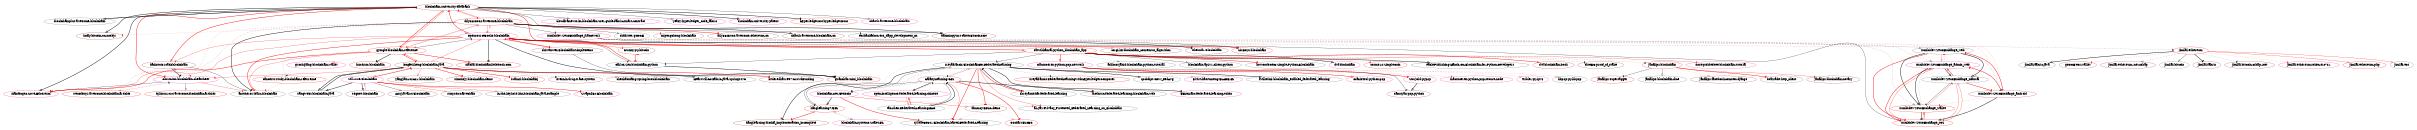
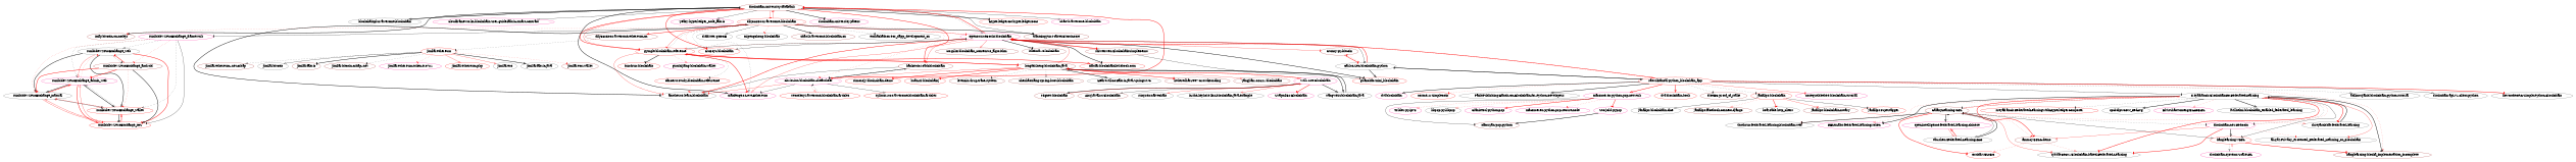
  digraph {
    node [color=gray40]
    edge [arrowhead=tee color=red style=bold]
    "blockchain-university/databank" [color=brown l="48.142,-24.819"]
    "blockchainplus/awesome-blockchain" [l="48.17,-24.797"]
    "imfly/bitcoin-on-nodejs" [color=brown l="47.327,-24.879"]
    "cloudframeworks-blockchain/user-guide-fabric-smart-contract" [color=deeppink l="44.809,-24.545"]
    "hackstoic/road2blockchain" [color=brown l="48.163,-24.829"]
    "ChrisLinn/blockchain-cheatsheet" [color=deeppink l="48.158,-24.852"]
    "dily3825002/awesome-blockchain" [color=red l="48.129,-24.859"]
    "LiuBoyu/blockchain" [color=red l="47.33,-24.93"]
    "yeasy/hyperledger_code_fabric" [color=deeppink l="44.811,-24.623"]
    "OpensourceBooks/blockchain" [color=deeppink l="48.119,-24.795"]
    "blockchain-university/patent" [color=deeppink l="48.188,-24.814"]
    "xianfeng92/Love-Ethereum" [color=deeppink l="8.815,17.111"]
    "gymgle/blockchain-reference" [color=red l="48.103,-24.832"]
    "tianmingyun/MasterBitcoin2CN" [color=brown l="48.017,-25.336"]
    "HyperledgerCN/hyperledgerDocs" [color=red l="44.826,-24.603"]
    "chaozh/awesome-blockchain" [color=deeppink l="6.182,17.682"]
    "anotheros/learn-blockchain" [l="48.127,-24.837"]
    "wecodexyz/awesome-blockchain-articles" [color=red l="48.2,-24.855"]
    "hylinux1024/awesome-blockchain-articles" [color=red l="48.186,-24.882"]
    "xunibidev/ZTuoExchange_framework" [color=deeppink l="48.111,-24.925"]
    "oldfritter/goDCE" [l="19.722,31.191"]
    "mipengchong/blockchain" [l="48.137,-24.897"]
    "dily3825002/awesome-ethereum-cn" [color=brown l="48.175,-24.917"]
    "chaozh/awesome-blockchain-cn" [color=brown l="47.303,-24.969"]
    "eoshackathon/eos_dapp_development_cn" [l="48.193,-26.171"]
    "xiaolai/blockchainlittlebook.com" [color=red l="8.671,15.763"]
    "shiwenwen/BlockChainSimpleDemo" [color=brown l="48.142,-24.78"]
    "guanchao/mini_blockchain" [color=red l="48.135,-24.763"]
    "Carlos-Zen/blockchain-python" [l="48.112,-24.752"]
    "corgi-kx/blockchain_consensus_algorithm" [color=brown l="45.379,-25.307"]
    "satwikkansal/python_blockchain_app" [color=red l="48.12,-24.712"]
    "csunny/py-bitcoin" [color=brown l="48.091,-24.767"]
    "itheima1/BlockChain" [color=brown l="47.295,-24.932"]
    "longfeizheng/blockchain-java" [color=brown l="48.059,-24.835"]
    "guoshijiang/blockchain-wallet" [color=deeppink l="47.498,-26.596"]
    "hundsun/blockchain" [color=red l="48.076,-24.855"]
    "cancerts/study-blockchain-referrence" [color=red l="48.097,-24.866"]
    "xunibidev/ZTuoExchange_web" [l="48.1,-24.954"]
    "xunibidev/ZTuoExchange_admin_web" [color=deeppink l="48.111,-24.939"]
    "xunibidev/ZTuoExchange_IOS" [color=red l="48.104,-24.944"]
    "xunibidev/ZTuoExchange_wallet" [color=red l="48.099,-24.934"]
    "xunibidev/ZTuoExchange_android" [color=brown l="48.115,-24.95"]
    "xunibidev/ZTuoExchange_manual" [l="48.092,-24.944"]
    "jimilai/ethereum" [color=red l="48.212,-24.961"]
    "sreyafrancis/BlockchainForFederatedLearning" [l="48.187,-24.649"]
    "macsnoeren/python-p2p-network" [color=deeppink l="48.068,-24.644"]
    "adilmoujahid/blockchain-python-tutorial" [l="25.979,13.92"]
    "blockchain/api-v1-client-python" [l="47.294,-26.528"]
    "howCodeORG/Simple-Python-Blockchain" [l="48.099,-24.684"]
    "dvf/blockchain" [color=deeppink l="47.166,-24.982"]
    "cosme12/SimpleCoin" [color=red l="21.945,2.22"]
    "PacktPublishing/Hands-On-Blockchain-for-Python-Developers" [l="48.129,-24.684"]
    "hanglearning/blockfl_implementation_incomplete" [color=brown l="48.156,-24.668"]
    "dvf/blockchain-book" [color=red l="48.158,-24.711"]
    "eltNEG/proof_of_stake" [color=brown l="47.124,-25.088"]
    "janfilips/blockchain" [color=red l="48.065,-24.705"]
    "nosequeldeebee/blockchain-tutorial" [color=deeppink l="47.083,-25.039"]
    "wangweiX/blockchain-java" [l="48.025,-24.832"]
    "yangjian102621/blockchain" [color=brown l="48.039,-24.807"]
    "simonsjy/block-chain-demo" [color=red l="48.04,-24.874"]
    "huan-xi/blockchainj" [color=red l="44.85,-24.399"]
    "Will1229/Blockchain" [color=deeppink l="47.998,-24.844"]
    "kvenLin/drug-trace-system" [color=brown l="44.865,-24.406"]
    "chenhaoxiang/spring-boot-blockchain" [color=brown l="48.039,-24.853"]
    "HeartWillGo/Fabric-Java-SpringMVC" [l="44.786,-24.544"]
    "littleredhat1997/CrowdFunding" [color=brown l="47.346,-24.739"]
    "jimilai/fabric-java" [l="48.192,-24.963"]
-   "jimilai/eos-wallet" [color=brown l="48.215,-24.985" label="goDCE/eos-wallet"]
+   "jimilai/eos-wallet" [color=brown l="48.215,-24.985"]
    "jimilai/ethereum-.net-cshap" [color=brown l="48.222,-24.976"]
    "jimilai/bitcoin" [l="48.23,-24.965"]
    "jimilai/fabric" [color=brown l="48.208,-24.977"]
    "jimilai/bitcoin-cshap-.net" [color=brown l="48.196,-24.978"]
    "jimilai/ethereum-token-erc721" [color=deeppink l="48.235,-24.978"]
    "jimilai/ethereum-php" [color=red l="48.242,-24.959"]
    "jimilai/eos" [l="48.227,-24.945"]
    "Mignet/blockchain" [color=brown l="47.98,-24.824"]
    "Anujraval24/BlockChain" [color=brown l="47.964,-24.84"]
    "sunysen/naivechain" [l="47.95,-24.865"]
    "in-the-keyhole/khs-blockchain-java-example" [l="47.988,-24.875"]
    "Swapnil52/Blockchain" [color=deeppink l="47.978,-24.857"]
    "open-intelligence/federated-learning-chinese" [color=deeppink l="48.214,-24.593"]
    "tao-shen/Federated-Learning-FAQ" [l="48.234,-24.599"]
    "GalaxyLearning/GFL" [color=brown l="48.21,-24.62"]
    "blockchain-neu/FedCoin" [color=deeppink l="48.203,-24.645"]
    "hanglearning/VBFL" [color=red l="48.174,-24.637"]
    "sylvia969301/Blockchain-based-Federated-Learning" [l="48.206,-24.633"]
    "iammcy/BFLC-demo" [color=brown l="48.223,-24.636"]
    "shreyasnbhat/federated-learning" [l="48.19,-24.629"]
    "thothsun/federated-learning-blockchain-web" [l="48.222,-24.649"]
    "FELT-Labs/federated-learning-token" [color=deeppink l="48.188,-24.616"]
    "Oschart/FLoBC" [color=red l="48.238,-24.623"]
    "ali-yaz/Privacy_Protected_Federated_Learning_on_Blockchain" [l="48.208,-24.661"]
    "sreyafrancis/FederatedLearningWithHyperledgerComposer" [color=red l="48.172,-24.623"]
    "upcbdipt/CDW_FedAvg" [l="48.183,-24.67"]
    "ElvisShaoYumeng/BLADE-FL" [color=deeppink l="48.166,-24.653"]
    "fwilhelmi/blockchain_enabled_federated_learning" [l="48.199,-24.672"]
    "blockchain-systems/ScaleSFL" [color=deeppink l="48.155,-24.622"]
    "GianisTsol/python-p2p" [color=deeppink l="48.049,-24.625"]
    "StorjOld/pyp2p" [color=deeppink l="48.064,-24.605"]
    "macsnoeren/python-p2p-secure-node" [color=deeppink l="48.045,-24.65"]
    "namuyan/p2p-python" [color=brown l="48.08,-24.618"]
    "Tribler/py-ipv8" [color=deeppink l="48.024,-24.629"]
    "libp2p/py-libp2p" [l="46.396,-23.475"]
    "janfilips/supertagger" [color=red l="48.045,-24.689"]
    "janfilips/blockchain-dice" [l="48.052,-24.719"]
    "janfilips/facebook-connect-django" [color=brown l="48.047,-24.7"]
    "boazsade/http_client" [l="48.061,-24.688"]
    "janfilips/blockchain-notary" [color=brown l="48.041,-24.71"]
    "blockchain-university/databank" -> "blockchainplus/awesome-blockchain" [arrowhead=onormal color=black]
    "blockchain-university/databank" -> "imfly/bitcoin-on-nodejs" [arrowhead=onormal color=black e=1]
    "blockchain-university/databank" -> "cloudframeworks-blockchain/user-guide-fabric-smart-contract" [arrowhead=onormal color=black e=1 style=solid]
    "blockchain-university/databank" -> "hackstoic/road2blockchain" [arrowhead=onormal]
-   "blockchain-university/databank" -> "ChrisLinn/blockchain-cheatsheet"
+   "ChrisLinn/blockchain-cheatsheet" -> "blockchain-university/databank"
    "blockchain-university/databank" -> "dily3825002/awesome-blockchain" [style=solid]
    "blockchain-university/databank" -> "LiuBoyu/blockchain" [e=1]
    "blockchain-university/databank" -> "yeasy/hyperledger_code_fabric" [arrowhead=onormal color=black e=1 style=solid]
    "blockchain-university/databank" -> "OpensourceBooks/blockchain" [arrowhead=onormal color=black style=dotted]
    "blockchain-university/databank" -> "blockchain-university/patent" [color=black]
    "blockchain-university/databank" -> "xianfeng92/Love-Ethereum" [arrowhead=onormal color=black e=1]
    "blockchain-university/databank" -> "gymgle/blockchain-reference"
    "blockchain-university/databank" -> "tianmingyun/MasterBitcoin2CN" [color=black e=1 style=solid]
    "blockchain-university/databank" -> "HyperledgerCN/hyperledgerDocs" [color=black e=1]
    "blockchain-university/databank" -> "chaozh/awesome-blockchain" [arrowhead=onormal color=black e=1 style=solid]
    "blockchainplus/awesome-blockchain" -> "blockchain-university/databank" [color=black style=solid]
    "hackstoic/road2blockchain" -> "ChrisLinn/blockchain-cheatsheet" [color=black]
    "hackstoic/road2blockchain" -> "anotheros/learn-blockchain" [arrowhead=onormal color=black style=solid]
    "ChrisLinn/blockchain-cheatsheet" -> "hackstoic/road2blockchain" [arrowhead=onormal color=black style=dotted]
    "ChrisLinn/blockchain-cheatsheet" -> "xianfeng92/Love-Ethereum" [color=black e=1 style=solid]
    "ChrisLinn/blockchain-cheatsheet" -> "anotheros/learn-blockchain" [style=solid]
    "ChrisLinn/blockchain-cheatsheet" -> "wecodexyz/awesome-blockchain-articles" [arrowhead=onormal style=dotted]
    "ChrisLinn/blockchain-cheatsheet" -> "hylinux1024/awesome-blockchain-articles" [arrowhead=onormal color=black style=solid]
    "dily3825002/awesome-blockchain" -> "blockchain-university/databank" [style=solid]
    "dily3825002/awesome-blockchain" -> "imfly/bitcoin-on-nodejs" [e=1 style=dotted]
    "dily3825002/awesome-blockchain" -> "ChrisLinn/blockchain-cheatsheet" [style=dotted]
    "dily3825002/awesome-blockchain" -> "LiuBoyu/blockchain" [arrowhead=onormal e=1 style=dotted]
    "dily3825002/awesome-blockchain" -> "OpensourceBooks/blockchain" [style=solid]
    "dily3825002/awesome-blockchain" -> "xianfeng92/Love-Ethereum" [arrowhead=onormal color=black e=1 style=dotted]
    "dily3825002/awesome-blockchain" -> "gymgle/blockchain-reference" [style=solid]
    "dily3825002/awesome-blockchain" -> "tianmingyun/MasterBitcoin2CN" [arrowhead=onormal color=black e=1]
    "dily3825002/awesome-blockchain" -> "anotheros/learn-blockchain" [color=black]
    "dily3825002/awesome-blockchain" -> "xunibidev/ZTuoExchange_framework" [color=black style=solid]
    "dily3825002/awesome-blockchain" -> "oldfritter/goDCE" [arrowhead=onormal color=black e=1 style=solid]
    "dily3825002/awesome-blockchain" -> "mipengchong/blockchain" [style=dotted]
-   "dily3825002/awesome-blockchain" -> "dily3825002/awesome-ethereum-cn"
+   "dily3825002/awesome-blockchain" -> "dily3825002/awesome-ethereum-cn" [arrowhead=onormal]
    "dily3825002/awesome-blockchain" -> "chaozh/awesome-blockchain-cn" [arrowhead=onormal color=black e=1]
    "dily3825002/awesome-blockchain" -> "eoshackathon/eos_dapp_development_cn" [color=black e=1 style=dotted]
    "OpensourceBooks/blockchain" -> "blockchain-university/databank"
    "OpensourceBooks/blockchain" -> "hackstoic/road2blockchain" [style=solid]
    "OpensourceBooks/blockchain" -> "dily3825002/awesome-blockchain" [arrowhead=onormal style=dotted]
    "OpensourceBooks/blockchain" -> "LiuBoyu/blockchain" [arrowhead=onormal color=black e=1 style=solid]
    "OpensourceBooks/blockchain" -> "xianfeng92/Love-Ethereum" [arrowhead=onormal e=1 style=solid]
    "OpensourceBooks/blockchain" -> "gymgle/blockchain-reference" [arrowhead=onormal style=dotted]
    "OpensourceBooks/blockchain" -> "anotheros/learn-blockchain" [arrowhead=onormal]
    "OpensourceBooks/blockchain" -> "xiaolai/blockchainlittlebook.com" [color=black e=1]
    "OpensourceBooks/blockchain" -> "shiwenwen/BlockChainSimpleDemo"
    "OpensourceBooks/blockchain" -> "guanchao/mini_blockchain" [color=black]
    "OpensourceBooks/blockchain" -> "Carlos-Zen/blockchain-python" [color=black style=solid]
    "OpensourceBooks/blockchain" -> "corgi-kx/blockchain_consensus_algorithm" [arrowhead=onormal e=1 style=solid]
    "OpensourceBooks/blockchain" -> "satwikkansal/python_blockchain_app" [arrowhead=onormal style=dotted]
    "OpensourceBooks/blockchain" -> "csunny/py-bitcoin" [style=solid]
    "OpensourceBooks/blockchain" -> "itheima1/BlockChain" [color=black e=1]
    "gymgle/blockchain-reference" -> "blockchain-university/databank" [arrowhead=onormal style=solid]
    "gymgle/blockchain-reference" -> "dily3825002/awesome-blockchain" [arrowhead=onormal color=black style=dotted]
    "gymgle/blockchain-reference" -> "OpensourceBooks/blockchain" [color=black style=solid]
    "gymgle/blockchain-reference" -> "xianfeng92/Love-Ethereum" [e=1]
    "gymgle/blockchain-reference" -> "anotheros/learn-blockchain" [style=solid]
    "gymgle/blockchain-reference" -> "xiaolai/blockchainlittlebook.com" [arrowhead=onormal e=1]
    "gymgle/blockchain-reference" -> "longfeizheng/blockchain-java"
    "gymgle/blockchain-reference" -> "guoshijiang/blockchain-wallet" [arrowhead=onormal e=1 style=dotted]
    "gymgle/blockchain-reference" -> "hundsun/blockchain" [color=black]
    "gymgle/blockchain-reference" -> "cancerts/study-blockchain-referrence" [color=black style=dotted]
    "wecodexyz/awesome-blockchain-articles" -> "ChrisLinn/blockchain-cheatsheet" [color=black style=dotted]
    "xunibidev/ZTuoExchange_framework" -> "xunibidev/ZTuoExchange_web" [arrowhead=onormal color=black style=dotted]
    "xunibidev/ZTuoExchange_framework" -> "xunibidev/ZTuoExchange_admin_web" [arrowhead=onormal color=black style=dotted]
    "xunibidev/ZTuoExchange_framework" -> "xunibidev/ZTuoExchange_IOS" [color=black style=solid]
    "xunibidev/ZTuoExchange_framework" -> "xunibidev/ZTuoExchange_wallet" [arrowhead=onormal color=black style=dotted]
    "xunibidev/ZTuoExchange_framework" -> "xunibidev/ZTuoExchange_android" [style=dotted]
    "xunibidev/ZTuoExchange_framework" -> "xunibidev/ZTuoExchange_manual" [arrowhead=onormal style=dotted]
    "dily3825002/awesome-ethereum-cn" -> "jimilai/ethereum" [color=black style=dotted]
    "shiwenwen/BlockChainSimpleDemo" -> "OpensourceBooks/blockchain" [style=solid]
    "shiwenwen/BlockChainSimpleDemo" -> "guanchao/mini_blockchain" [color=black style=solid]
    "Carlos-Zen/blockchain-python" -> "OpensourceBooks/blockchain" [arrowhead=onormal]
    "Carlos-Zen/blockchain-python" -> "guanchao/mini_blockchain" [arrowhead=onormal color=black]
+   "Carlos-Zen/blockchain-python" -> "satwikkansal/python_blockchain_app" [arrowhead=onormal color=black]
    "Carlos-Zen/blockchain-python" -> "csunny/py-bitcoin" [style=dotted]
    "satwikkansal/python_blockchain_app" -> "OpensourceBooks/blockchain"
    "satwikkansal/python_blockchain_app" -> "Carlos-Zen/blockchain-python" [color=black style=solid]
    "satwikkansal/python_blockchain_app" -> "sreyafrancis/BlockchainForFederatedLearning" [color=black style=solid]
    "satwikkansal/python_blockchain_app" -> "macsnoeren/python-p2p-network" [arrowhead=onormal]
    "satwikkansal/python_blockchain_app" -> "adilmoujahid/blockchain-python-tutorial" [arrowhead=onormal color=black e=1 style=dotted]
    "satwikkansal/python_blockchain_app" -> "blockchain/api-v1-client-python" [arrowhead=onormal color=black e=1 style=solid]
    "satwikkansal/python_blockchain_app" -> "howCodeORG/Simple-Python-Blockchain"
    "satwikkansal/python_blockchain_app" -> "dvf/blockchain" [arrowhead=onormal color=black e=1]
    "satwikkansal/python_blockchain_app" -> "cosme12/SimpleCoin" [e=1 style=dotted]
    "satwikkansal/python_blockchain_app" -> "PacktPublishing/Hands-On-Blockchain-for-Python-Developers" [arrowhead=onormal color=black]
    "satwikkansal/python_blockchain_app" -> "hanglearning/blockfl_implementation_incomplete" [arrowhead=onormal style=dotted]
    "satwikkansal/python_blockchain_app" -> "dvf/blockchain-book" [arrowhead=onormal]
    "satwikkansal/python_blockchain_app" -> "eltNEG/proof_of_stake" [color=black e=1 style=dotted]
    "satwikkansal/python_blockchain_app" -> "janfilips/blockchain" [color=black style=dotted]
    "satwikkansal/python_blockchain_app" -> "nosequeldeebee/blockchain-tutorial" [e=1 style=solid]
    "csunny/py-bitcoin" -> "Carlos-Zen/blockchain-python"
    "longfeizheng/blockchain-java" -> "ChrisLinn/blockchain-cheatsheet" [style=solid]
    "longfeizheng/blockchain-java" -> "OpensourceBooks/blockchain" [arrowhead=onormal style=solid]
    "longfeizheng/blockchain-java" -> "gymgle/blockchain-reference" [style=solid]
    "longfeizheng/blockchain-java" -> "wangweiX/blockchain-java" [arrowhead=onormal color=black]
    "longfeizheng/blockchain-java" -> "yangjian102621/blockchain" [arrowhead=onormal style=solid]
    "longfeizheng/blockchain-java" -> "simonsjy/block-chain-demo"
    "longfeizheng/blockchain-java" -> "huan-xi/blockchainj" [e=1]
    "longfeizheng/blockchain-java" -> "Will1229/Blockchain" [arrowhead=onormal style=dotted]
    "longfeizheng/blockchain-java" -> "kvenLin/drug-trace-system" [color=black e=1 style=dotted]
    "longfeizheng/blockchain-java" -> "chenhaoxiang/spring-boot-blockchain" [arrowhead=onormal color=black style=dotted]
    "longfeizheng/blockchain-java" -> "HeartWillGo/Fabric-Java-SpringMVC" [arrowhead=onormal color=black e=1]
    "longfeizheng/blockchain-java" -> "littleredhat1997/CrowdFunding" [e=1]
    "cancerts/study-blockchain-referrence" -> "anotheros/learn-blockchain" [style=dotted]
    "xunibidev/ZTuoExchange_web" -> "xunibidev/ZTuoExchange_admin_web" [arrowhead=onormal style=solid]
    "xunibidev/ZTuoExchange_web" -> "xunibidev/ZTuoExchange_IOS"
    "xunibidev/ZTuoExchange_web" -> "xunibidev/ZTuoExchange_wallet" [arrowhead=onormal color=black]
    "xunibidev/ZTuoExchange_web" -> "xunibidev/ZTuoExchange_android" [color=black style=dotted]
    "xunibidev/ZTuoExchange_web" -> "xunibidev/ZTuoExchange_manual" [arrowhead=onormal color=black]
    "xunibidev/ZTuoExchange_admin_web" -> "xunibidev/ZTuoExchange_web" [style=dotted]
    "xunibidev/ZTuoExchange_admin_web" -> "xunibidev/ZTuoExchange_IOS" [arrowhead=onormal]
    "xunibidev/ZTuoExchange_admin_web" -> "xunibidev/ZTuoExchange_wallet" [arrowhead=onormal color=black]
    "xunibidev/ZTuoExchange_admin_web" -> "xunibidev/ZTuoExchange_manual" [arrowhead=onormal color=black]
    "xunibidev/ZTuoExchange_IOS" -> "xunibidev/ZTuoExchange_admin_web" [arrowhead=onormal style=solid]
    "xunibidev/ZTuoExchange_IOS" -> "xunibidev/ZTuoExchange_wallet" [arrowhead=onormal]
    "xunibidev/ZTuoExchange_IOS" -> "xunibidev/ZTuoExchange_manual" [arrowhead=onormal style=solid]
    "xunibidev/ZTuoExchange_wallet" -> "xunibidev/ZTuoExchange_admin_web" [arrowhead=onormal color=black style=dotted]
    "xunibidev/ZTuoExchange_wallet" -> "xunibidev/ZTuoExchange_IOS" [color=black]
    "xunibidev/ZTuoExchange_wallet" -> "xunibidev/ZTuoExchange_manual" [style=solid]
    "xunibidev/ZTuoExchange_android" -> "xunibidev/ZTuoExchange_web"
    "xunibidev/ZTuoExchange_android" -> "xunibidev/ZTuoExchange_admin_web"
    "xunibidev/ZTuoExchange_android" -> "xunibidev/ZTuoExchange_IOS" [arrowhead=onormal color=black]
    "xunibidev/ZTuoExchange_android" -> "xunibidev/ZTuoExchange_wallet" [style=dotted]
-   "xunibidev/ZTuoExchange_manual" -> "xunibidev/ZTuoExchange_android"
+   "xunibidev/ZTuoExchange_android" -> "xunibidev/ZTuoExchange_manual"
    "xunibidev/ZTuoExchange_manual" -> "xunibidev/ZTuoExchange_admin_web" [arrowhead=onormal]
    "xunibidev/ZTuoExchange_manual" -> "xunibidev/ZTuoExchange_IOS" [style=solid]
    "xunibidev/ZTuoExchange_manual" -> "xunibidev/ZTuoExchange_wallet" [color=black style=solid]
    "jimilai/ethereum" -> "jimilai/fabric-java" [arrowhead=onormal color=black]
    "jimilai/ethereum" -> "jimilai/eos-wallet" [style=dotted]
    "jimilai/ethereum" -> "jimilai/ethereum-.net-cshap" [arrowhead=onormal color=black style=dotted]
    "jimilai/ethereum" -> "jimilai/bitcoin" [arrowhead=onormal color=black style=solid]
    "jimilai/ethereum" -> "jimilai/fabric" [color=black]
    "jimilai/ethereum" -> "jimilai/bitcoin-cshap-.net" [color=black style=dotted]
    "jimilai/ethereum" -> "jimilai/ethereum-token-erc721" [style=dotted]
    "jimilai/ethereum" -> "jimilai/ethereum-php" [arrowhead=onormal style=solid]
    "jimilai/ethereum" -> "jimilai/eos" [arrowhead=onormal style=solid]
    "sreyafrancis/BlockchainForFederatedLearning" -> "hanglearning/blockfl_implementation_incomplete" [color=black]
    "sreyafrancis/BlockchainForFederatedLearning" -> "GalaxyLearning/GFL" [color=black style=dotted]
    "sreyafrancis/BlockchainForFederatedLearning" -> "blockchain-neu/FedCoin" [color=black style=dotted]
    "sreyafrancis/BlockchainForFederatedLearning" -> "hanglearning/VBFL" [color=black style=solid]
    "sreyafrancis/BlockchainForFederatedLearning" -> "sylvia969301/Blockchain-based-Federated-Learning"
    "sreyafrancis/BlockchainForFederatedLearning" -> "iammcy/BFLC-demo"
    "sreyafrancis/BlockchainForFederatedLearning" -> "shreyasnbhat/federated-learning"
    "sreyafrancis/BlockchainForFederatedLearning" -> "thothsun/federated-learning-blockchain-web" [style=dotted]
    "sreyafrancis/BlockchainForFederatedLearning" -> "FELT-Labs/federated-learning-token" [color=black]
    "sreyafrancis/BlockchainForFederatedLearning" -> "ali-yaz/Privacy_Protected_Federated_Learning_on_Blockchain" [style=solid]
    "sreyafrancis/BlockchainForFederatedLearning" -> "sreyafrancis/FederatedLearningWithHyperledgerComposer" [color=black style=dotted]
    "sreyafrancis/BlockchainForFederatedLearning" -> "upcbdipt/CDW_FedAvg" [arrowhead=onormal color=black]
    "sreyafrancis/BlockchainForFederatedLearning" -> "ElvisShaoYumeng/BLADE-FL" [arrowhead=onormal style=dotted]
    "sreyafrancis/BlockchainForFederatedLearning" -> "fwilhelmi/blockchain_enabled_federated_learning" [arrowhead=onormal color=black]
    "macsnoeren/python-p2p-network" -> "GianisTsol/python-p2p" [arrowhead=onormal]
    "macsnoeren/python-p2p-network" -> "StorjOld/pyp2p"
    "macsnoeren/python-p2p-network" -> "macsnoeren/python-p2p-secure-node" [style=dotted]
    "macsnoeren/python-p2p-network" -> "namuyan/p2p-python" [color=black style=solid]
    "macsnoeren/python-p2p-network" -> "Tribler/py-ipv8" [arrowhead=onormal style=dotted]
    "macsnoeren/python-p2p-network" -> "libp2p/py-libp2p" [arrowhead=onormal e=1 style=dotted]
    "janfilips/blockchain" -> "janfilips/supertagger" [color=black style=solid]
    "janfilips/blockchain" -> "janfilips/blockchain-dice" [arrowhead=onormal color=black style=solid]
    "janfilips/blockchain" -> "janfilips/facebook-connect-django" [arrowhead=onormal style=dotted]
    "janfilips/blockchain" -> "boazsade/http_client"
    "janfilips/blockchain" -> "janfilips/blockchain-notary" [style=solid]
    "wangweiX/blockchain-java" -> "longfeizheng/blockchain-java" [arrowhead=onormal color=black]
    "Will1229/Blockchain" -> "longfeizheng/blockchain-java"
    "Will1229/Blockchain" -> "wangweiX/blockchain-java" [arrowhead=onormal color=black]
    "Will1229/Blockchain" -> "Mignet/blockchain" [arrowhead=onormal color=black]
    "Will1229/Blockchain" -> "Anujraval24/BlockChain" [arrowhead=onormal color=black style=solid]
    "Will1229/Blockchain" -> "sunysen/naivechain" [arrowhead=onormal style=solid]
    "Will1229/Blockchain" -> "in-the-keyhole/khs-blockchain-java-example" [arrowhead=onormal style=solid]
    "Will1229/Blockchain" -> "Swapnil52/Blockchain"
    "Mignet/blockchain" -> "Will1229/Blockchain" [arrowhead=onormal style=solid]
    "open-intelligence/federated-learning-chinese" -> "tao-shen/Federated-Learning-FAQ" [arrowhead=onormal style=solid]
    "open-intelligence/federated-learning-chinese" -> "GalaxyLearning/GFL" [color=black style=dotted]
    "tao-shen/Federated-Learning-FAQ" -> "open-intelligence/federated-learning-chinese" [arrowhead=onormal]
    "tao-shen/Federated-Learning-FAQ" -> "GalaxyLearning/GFL" [color=black]
    "GalaxyLearning/GFL" -> "sreyafrancis/BlockchainForFederatedLearning" [arrowhead=onormal style=solid]
    "GalaxyLearning/GFL" -> "open-intelligence/federated-learning-chinese" [arrowhead=onormal color=black]
    "GalaxyLearning/GFL" -> "tao-shen/Federated-Learning-FAQ" [arrowhead=onormal color=black style=solid]
    "GalaxyLearning/GFL" -> "blockchain-neu/FedCoin" [color=black style=dotted]
    "GalaxyLearning/GFL" -> "hanglearning/VBFL" [arrowhead=onormal color=black style=solid]
    "GalaxyLearning/GFL" -> "sylvia969301/Blockchain-based-Federated-Learning" [style=solid]
    "GalaxyLearning/GFL" -> "iammcy/BFLC-demo" [style=dotted]
    "GalaxyLearning/GFL" -> "shreyasnbhat/federated-learning" [arrowhead=onormal style=dotted]
    "GalaxyLearning/GFL" -> "thothsun/federated-learning-blockchain-web" [color=black]
    "GalaxyLearning/GFL" -> "FELT-Labs/federated-learning-token" [arrowhead=onormal style=dotted]
    "GalaxyLearning/GFL" -> "Oschart/FLoBC"
    "blockchain-neu/FedCoin" -> "sreyafrancis/BlockchainForFederatedLearning" [arrowhead=onormal style=dotted]
    "blockchain-neu/FedCoin" -> "hanglearning/VBFL" [arrowhead=onormal color=black]
    "blockchain-neu/FedCoin" -> "sylvia969301/Blockchain-based-Federated-Learning"
    "blockchain-neu/FedCoin" -> "iammcy/BFLC-demo" [arrowhead=onormal style=solid]
    "blockchain-neu/FedCoin" -> "ali-yaz/Privacy_Protected_Federated_Learning_on_Blockchain" [style=dotted]
    "hanglearning/VBFL" -> "hanglearning/blockfl_implementation_incomplete"
    "hanglearning/VBFL" -> "blockchain-systems/ScaleSFL" [arrowhead=onormal color=black style=dotted]
    "iammcy/BFLC-demo" -> "sylvia969301/Blockchain-based-Federated-Learning" [arrowhead=onormal style=dotted]
    "iammcy/BFLC-demo" -> "Oschart/FLoBC" [arrowhead=onormal style=dotted]
    "shreyasnbhat/federated-learning" -> "sreyafrancis/BlockchainForFederatedLearning" [color=black]
    "blockchain-systems/ScaleSFL" -> "hanglearning/VBFL" [arrowhead=onormal style=dotted]
    "StorjOld/pyp2p" -> "namuyan/p2p-python" [arrowhead=onormal color=black]
  }
